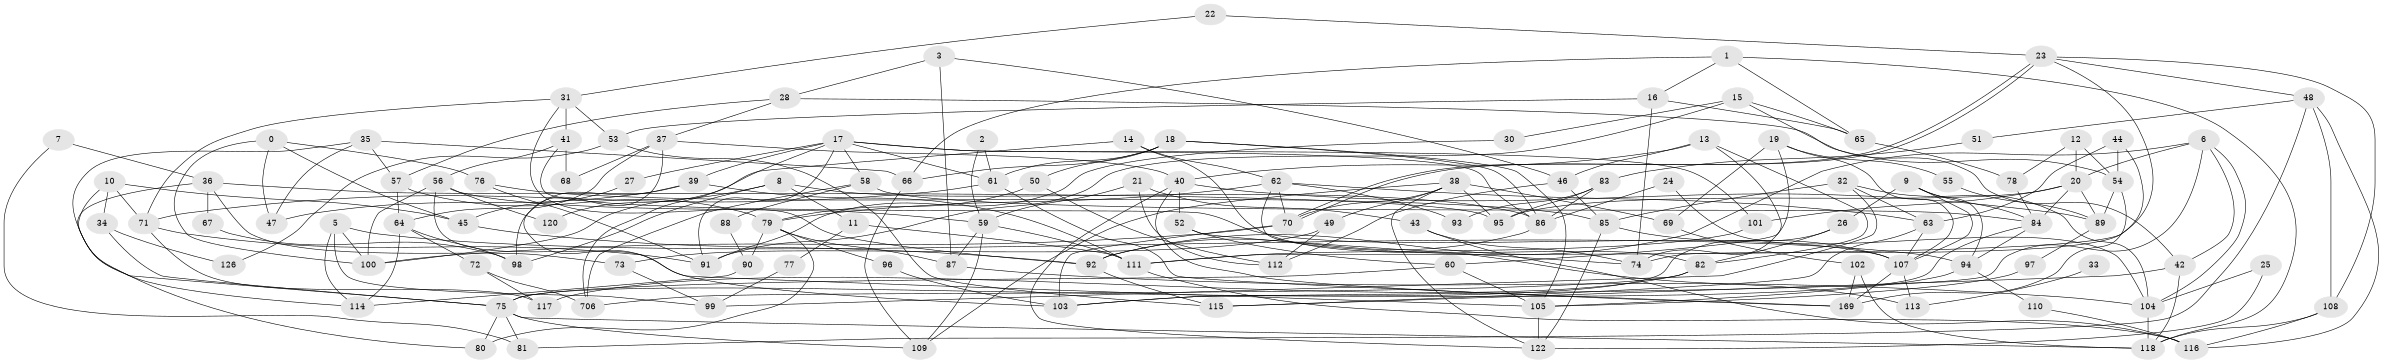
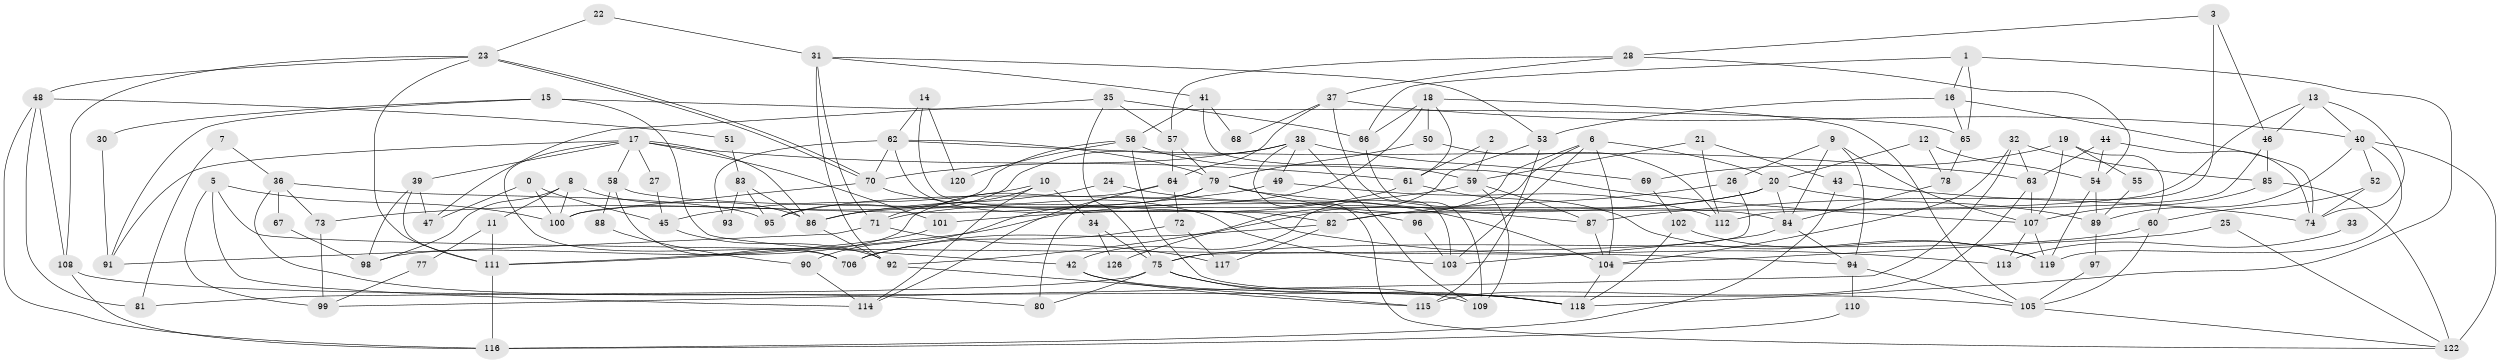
  graph {
    node [color=gray90 style=filled]
    1
    16
    65
    66
    118
    74
    53
    78
    109
    2
    59
    61
    87
    111
    71
-   119 [label=169]
+   119
    3
    28
    46
    54
    37
    57
    112
    85
    104
    n26 [label=0]
    45
    47
-   76
    100
    92
    91
    5
    94
    99
    114
    105
    110
    6
    20
    42
    103
    84
    101
    89
    95
    115
    7
    36
    81
    67
    73
    80
    8
    11
    86
    98
    77
    9
    26
    107
    82
    75
    113
    10
    34
    n67 [label=126]
    117
    116
    12
    13
    40
    122
    52
    n75 [label=706]
    14
    62
    120
    70
    63
    79
    93
    15
    30
    17
    27
    39
    58
    88
    18
    50
    19
    55
    60
    69
    102
    97
    21
    43
    22
    23
    31
    48
    108
    41
    51
    24
    25
    64
    68
    33
    56
    32
    35
    72
    38
    49
    44
    83
    90
    96
    1 -- 16
    1 -- 65
    1 -- 66
    1 -- 118
    16 -- 65
    16 -- 74
    16 -- 53
    65 -- 78
    66 -- 109
    53 -- 115
    53 -- n67
    78 -- 84
    2 -- 59
    2 -- 61
    59 -- 109
    59 -- 87
    59 -- 111
    61 -- 71
    61 -- 119
    87 -- 104
    111 -- 116
    71 -- 91
    71 -- 117
    3 -- 87
    3 -- 28
    3 -- 46
    28 -- 54
    28 -- 37
    28 -- 57
    46 -- 112
    46 -- 85
    54 -- 119
    54 -- 89
    37 -- 103
    37 -- 40
    37 -- 64
    37 -- 68
    57 -- 79
    57 -- 64
    85 -- 107
    85 -- 122
    104 -- 118
    n26 -- 45
    n26 -- 47
-   n26 -- 76
    n26 -- 100
    45 -- 92
-   76 -- 85
-   76 -- 91
    92 -- 115
    5 -- 100
    5 -- 94
    5 -- 99
    5 -- 114
    94 -- 105
    94 -- 110
    105 -- 122
    110 -- 116
    6 -- 104
    6 -- 92
    6 -- 20
    6 -- 42
    6 -- 103
    20 -- 84
    20 -- 101
    20 -- 89
    20 -- 95
    42 -- 118
    42 -- 115
    84 -- 94
    84 -- 103
    101 -- 111
    89 -- 97
    7 -- 36
    7 -- 81
    36 -- 95
    36 -- 67
    36 -- 73
    36 -- 80
    67 -- 98
    73 -- 99
    8 -- 100
    8 -- 11
    8 -- 86
    8 -- 98
    11 -- 111
    11 -- 77
    86 -- 92
    77 -- 99
    9 -- 94
    9 -- 84
    9 -- 26
    9 -- 107
    26 -- 82
    26 -- 75
    107 -- 119
    107 -- 113
    82 -- 117
    82 -- n75
    75 -- 118
    75 -- 109
    75 -- 81
    75 -- 80
    10 -- 71
    10 -- 45
    10 -- 114
    10 -- 34
    34 -- 75
    34 -- n67
    12 -- 78
    12 -- 54
    12 -- 20
    13 -- 74
    13 -- 46
    13 -- 82
    13 -- 40
    40 -- 119
    40 -- 89
    40 -- 122
    40 -- 52
    52 -- 74
    52 -- 60
    14 -- 82
    14 -- 62
    14 -- 120
    62 -- 113
    62 -- 70
    62 -- 63
    62 -- 79
    62 -- 93
    70 -- 100
    70 -- 103
    63 -- 115
    63 -- 107
    79 -- 87
    79 -- 80
    79 -- 90
    79 -- 96
    15 -- 65
    15 -- 91
    15 -- 42
    15 -- 30
    30 -- 91
    17 -- 61
    17 -- 91
    17 -- 101
    17 -- 86
    17 -- n75
    17 -- 27
    17 -- 39
    17 -- 58
    27 -- 45
    39 -- 111
    39 -- 47
    39 -- 98
    58 -- 84
    58 -- n75
    58 -- 88
    88 -- 90
    18 -- 66
    18 -- 61
    18 -- 105
    18 -- 86
    18 -- 50
    50 -- 112
    50 -- 79
    19 -- 107
    19 -- 55
    19 -- 60
    19 -- 69
    55 -- 89
    60 -- 105
    60 -- 75
    69 -- 102
    102 -- 118
    102 -- 119
    97 -- 105
    21 -- 59
    21 -- 112
    21 -- 43
    43 -- 74
    43 -- 116
    22 -- 23
    22 -- 31
    23 -- 111
    23 -- 70
    23 -- 70
    23 -- 48
    23 -- 108
    31 -- 53
    31 -- 71
    31 -- 92
    31 -- 41
    48 -- 81
    48 -- 116
    48 -- 108
    48 -- 51
    108 -- 118
    108 -- 116
    41 -- 107
    41 -- 68
    41 -- 56
    51 -- 83
    24 -- 104
    24 -- 86
    25 -- 104
    25 -- 122
    64 -- 114
    64 -- 98
    64 -- 72
    33 -- 113
    56 -- 59
    56 -- 100
    56 -- 105
    56 -- 120
    32 -- 85
    32 -- 104
    32 -- 99
    32 -- 63
    35 -- 66
    35 -- 57
    35 -- 47
    35 -- 75
    72 -- 117
    72 -- n75
    38 -- 109
    38 -- 95
    38 -- 122
    38 -- 70
    38 -- 69
    38 -- 49
    49 -- 112
    49 -- 73
    44 -- 74
    44 -- 54
    44 -- 63
    83 -- 95
    83 -- 86
    83 -- 93
    90 -- 114
    96 -- 103
  }
